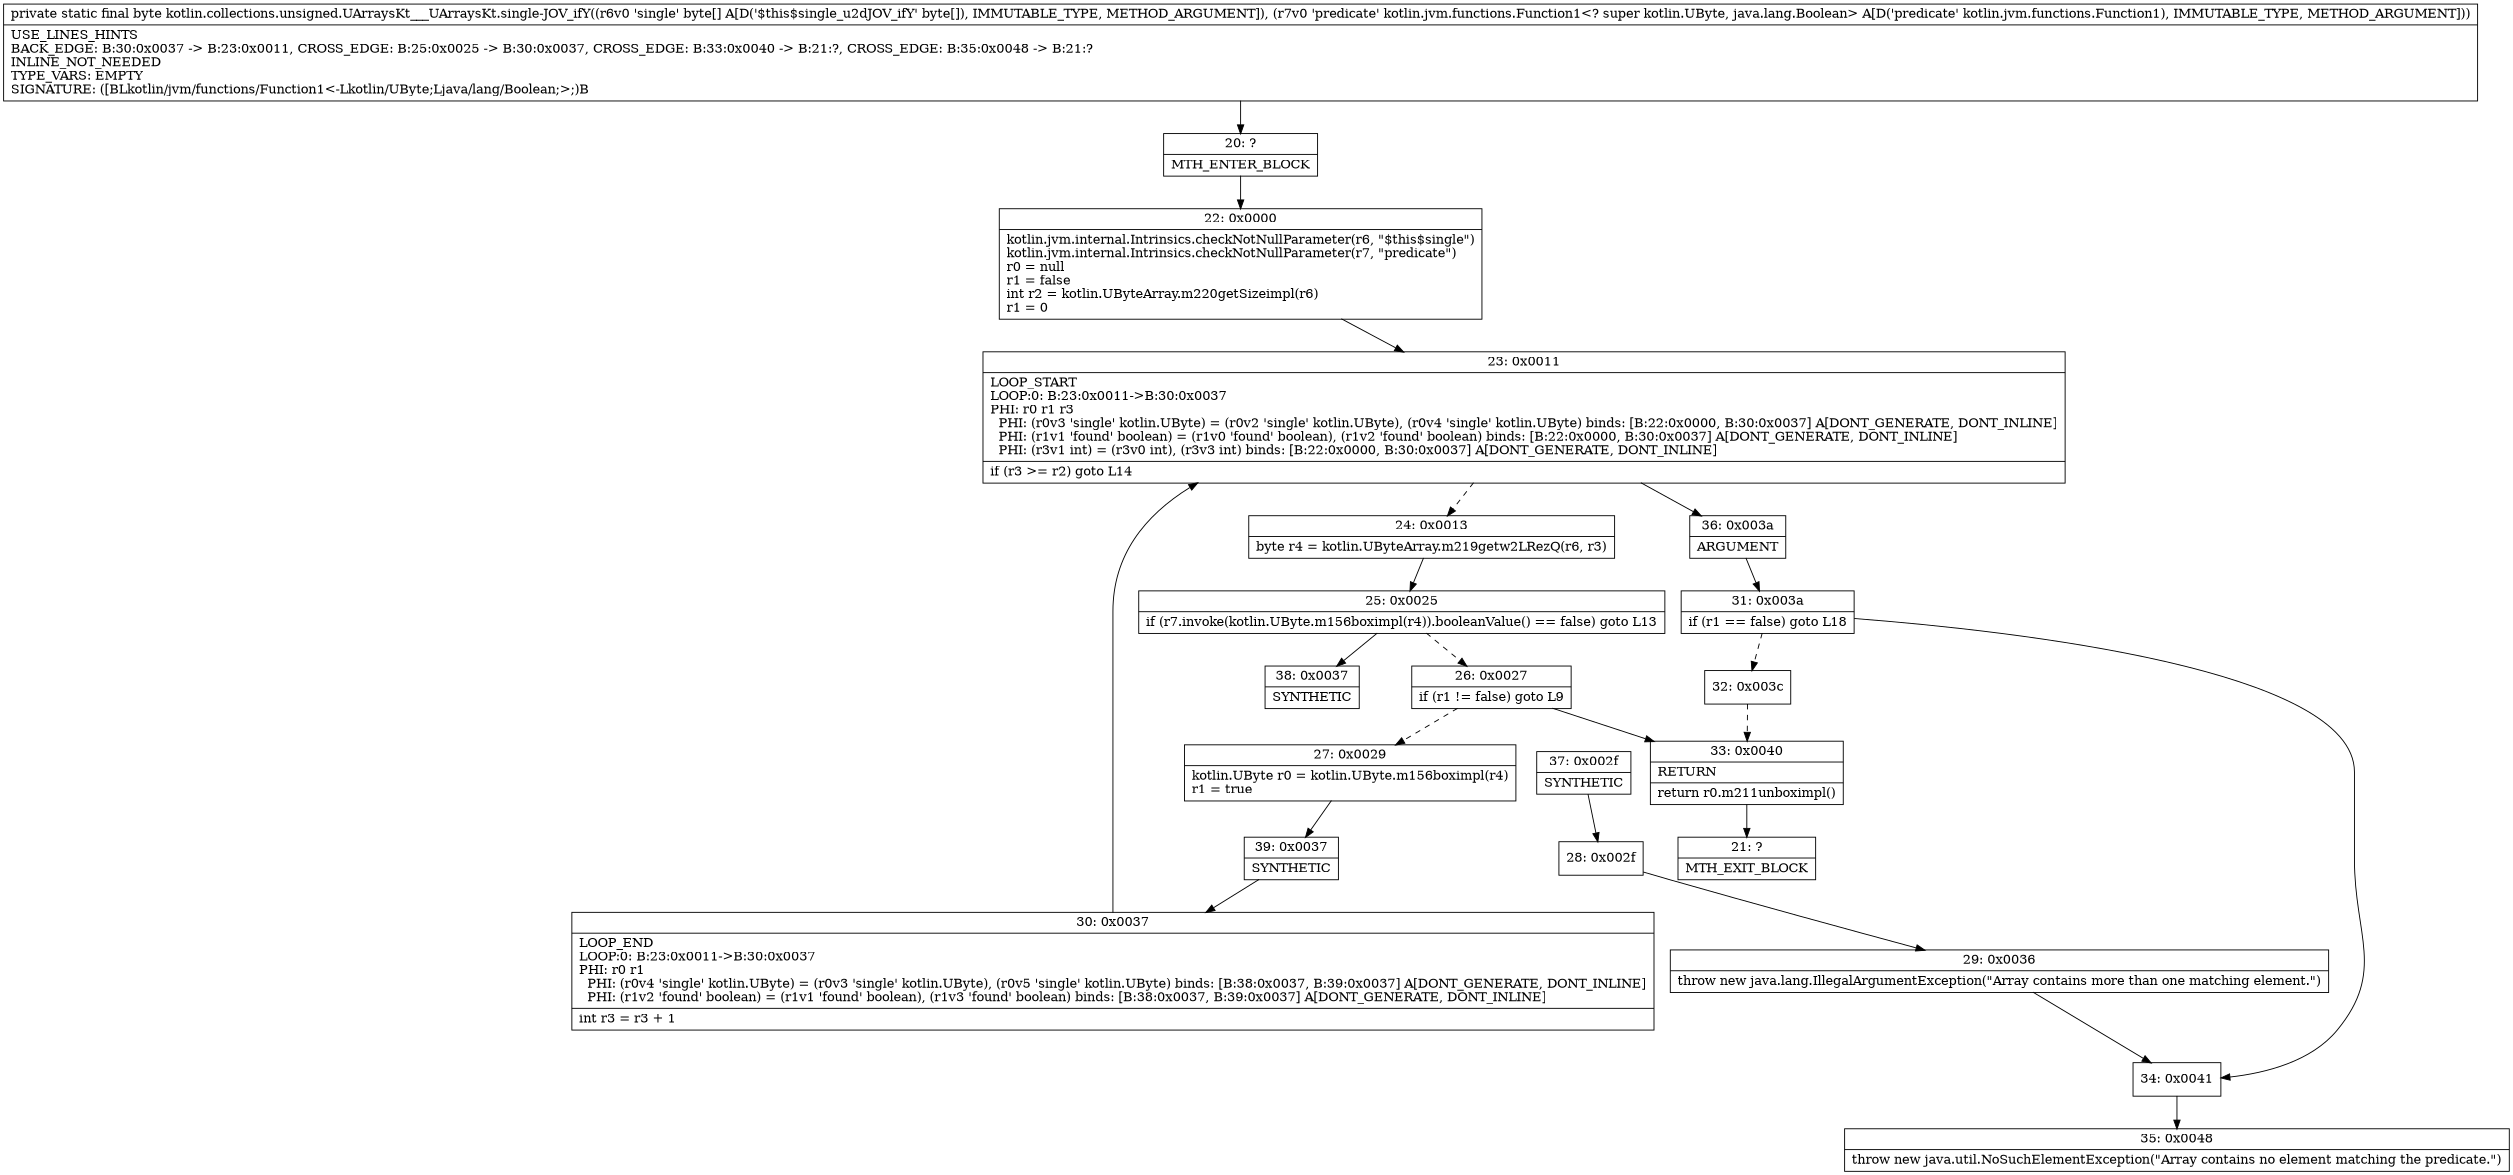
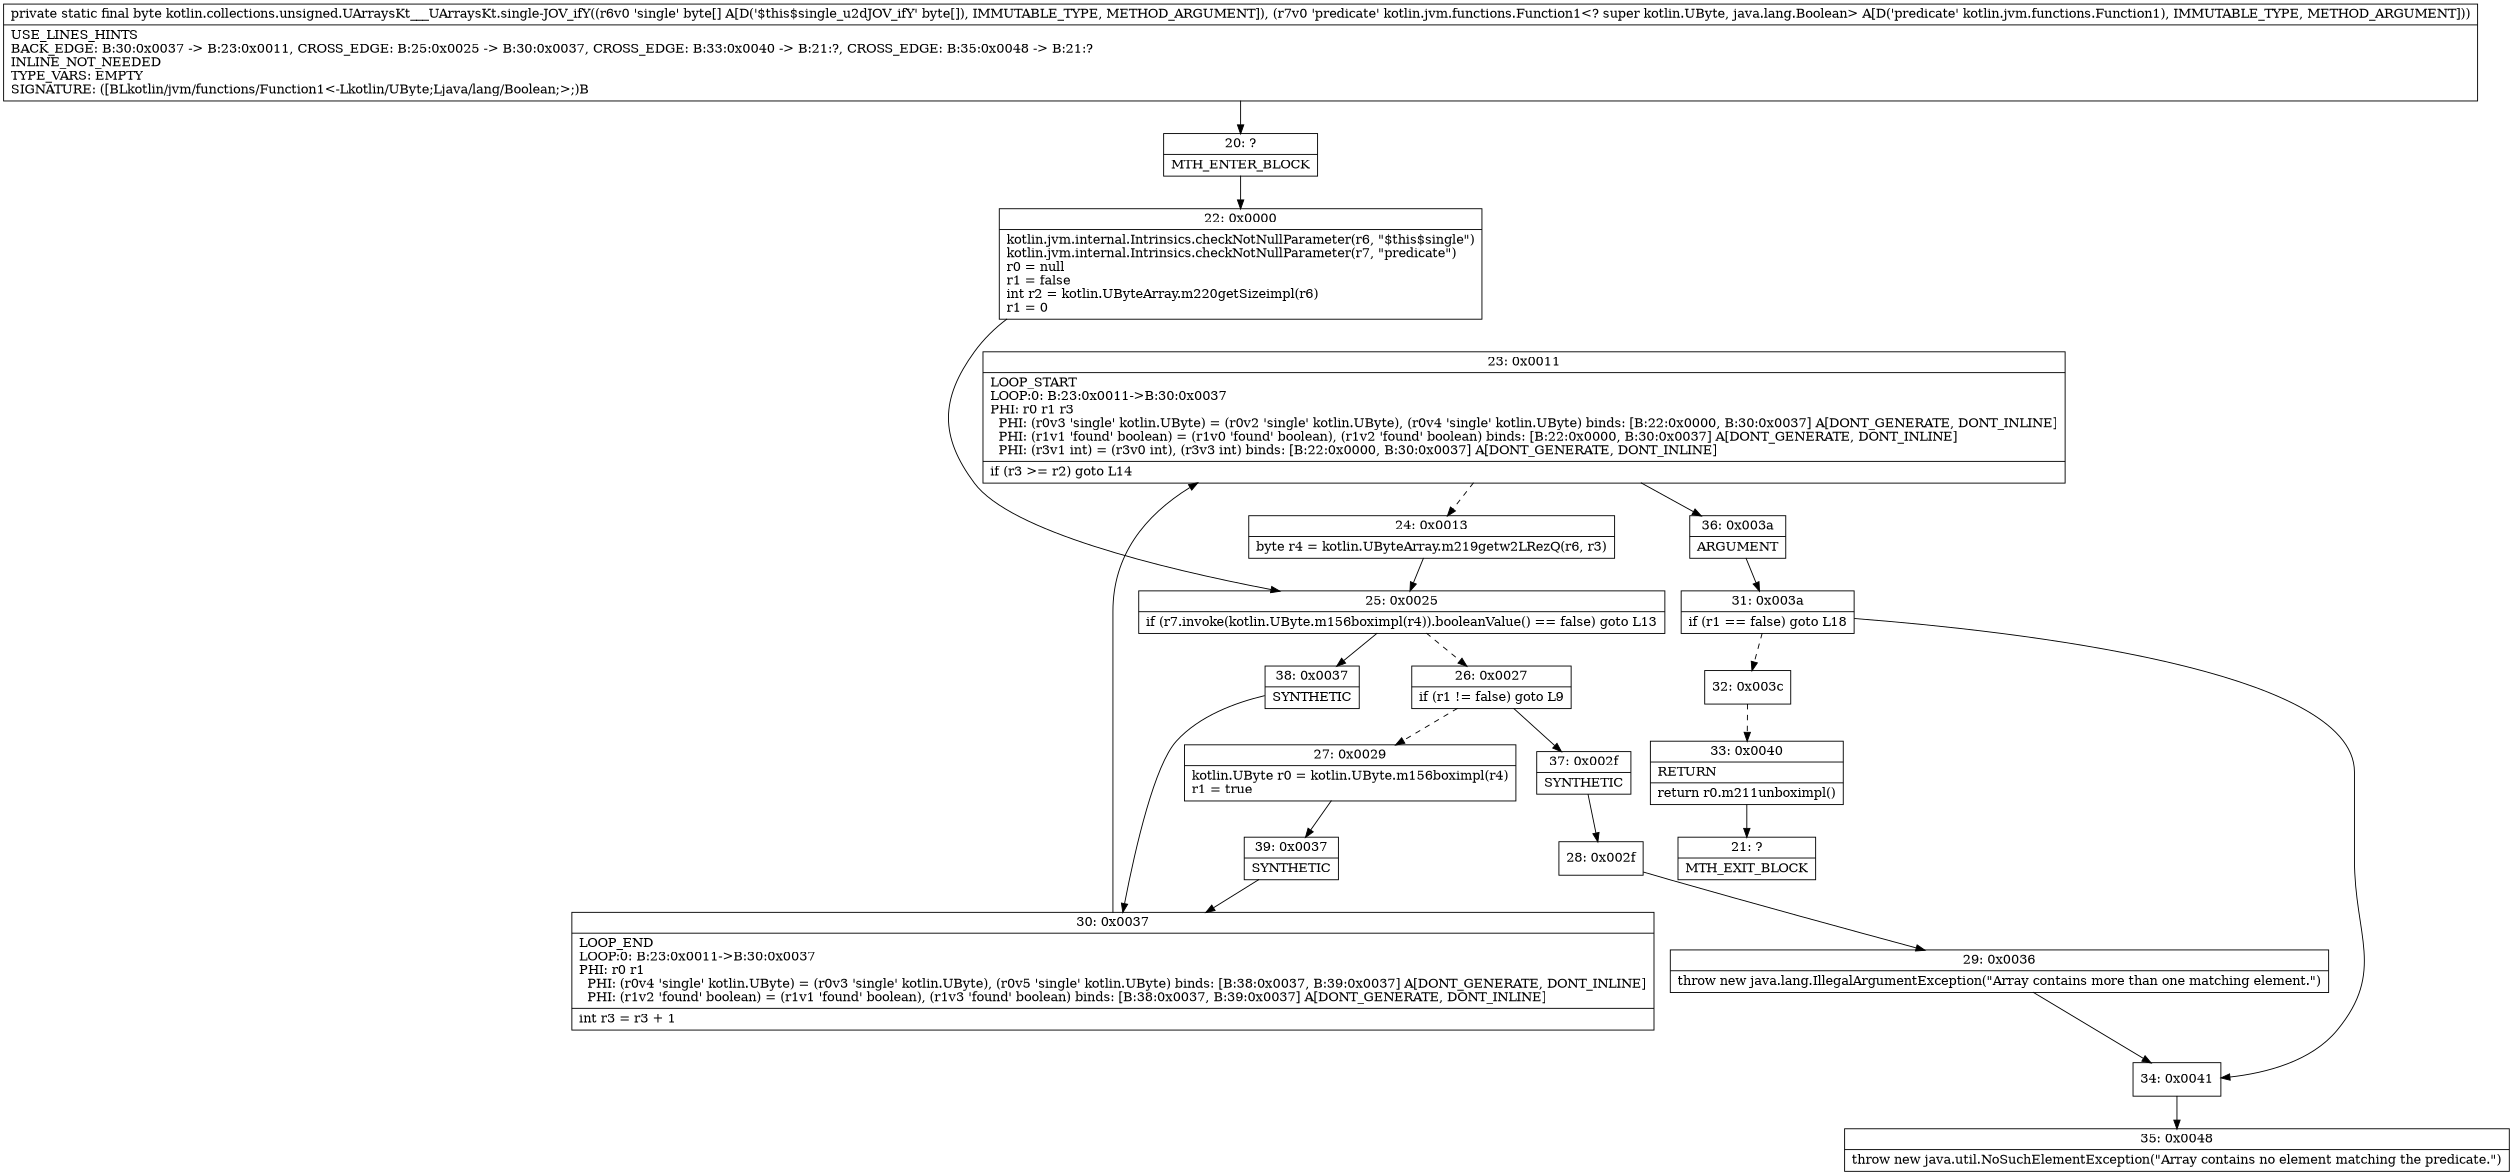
  digraph {
    node [shape=record]
    n1 [label="{20\:\ ?|MTH_ENTER_BLOCK\l}"]
    n2 [label="{22\:\ 0x0000|kotlin.jvm.internal.Intrinsics.checkNotNullParameter(r6, \"$this$single\")\lkotlin.jvm.internal.Intrinsics.checkNotNullParameter(r7, \"predicate\")\lr0 = null\lr1 = false\lint r2 = kotlin.UByteArray.m220getSizeimpl(r6)\lr1 = 0\l}"]
    n3 [label="{23\:\ 0x0011|LOOP_START\lLOOP:0: B:23:0x0011\-\>B:30:0x0037\lPHI: r0 r1 r3 \l  PHI: (r0v3 'single' kotlin.UByte) = (r0v2 'single' kotlin.UByte), (r0v4 'single' kotlin.UByte) binds: [B:22:0x0000, B:30:0x0037] A[DONT_GENERATE, DONT_INLINE]\l  PHI: (r1v1 'found' boolean) = (r1v0 'found' boolean), (r1v2 'found' boolean) binds: [B:22:0x0000, B:30:0x0037] A[DONT_GENERATE, DONT_INLINE]\l  PHI: (r3v1 int) = (r3v0 int), (r3v3 int) binds: [B:22:0x0000, B:30:0x0037] A[DONT_GENERATE, DONT_INLINE]\l|if (r3 \>= r2) goto L14\l}"]
    n4 [label="{24\:\ 0x0013|byte r4 = kotlin.UByteArray.m219getw2LRezQ(r6, r3)\l}"]
    n5 [label="{36\:\ 0x003a|ARGUMENT\l}"]
    n6 [label="{25\:\ 0x0025|if (r7.invoke(kotlin.UByte.m156boximpl(r4)).booleanValue() == false) goto L13\l}"]
    n7 [label="{31\:\ 0x003a|if (r1 == false) goto L18\l}"]
    n8 [label="{26\:\ 0x0027|if (r1 != false) goto L9\l}"]
    n9 [label="{38\:\ 0x0037|SYNTHETIC\l}"]
    n10 [label="{27\:\ 0x0029|kotlin.UByte r0 = kotlin.UByte.m156boximpl(r4)\lr1 = true\l}"]
    n11 [label="{37\:\ 0x002f|SYNTHETIC\l}"]
    n12 [label="{30\:\ 0x0037|LOOP_END\lLOOP:0: B:23:0x0011\-\>B:30:0x0037\lPHI: r0 r1 \l  PHI: (r0v4 'single' kotlin.UByte) = (r0v3 'single' kotlin.UByte), (r0v5 'single' kotlin.UByte) binds: [B:38:0x0037, B:39:0x0037] A[DONT_GENERATE, DONT_INLINE]\l  PHI: (r1v2 'found' boolean) = (r1v1 'found' boolean), (r1v3 'found' boolean) binds: [B:38:0x0037, B:39:0x0037] A[DONT_GENERATE, DONT_INLINE]\l|int r3 = r3 + 1\l}"]
    n13 [label="{39\:\ 0x0037|SYNTHETIC\l}"]
    n14 [label="{28\:\ 0x002f}"]
    n15 [label="{29\:\ 0x0036|throw new java.lang.IllegalArgumentException(\"Array contains more than one matching element.\")\l}"]
    n16 [label="{34\:\ 0x0041}"]
    n17 [label="{21\:\ ?|MTH_EXIT_BLOCK\l}"]
    n18 [label="{32\:\ 0x003c}"]
    n19 [label="{33\:\ 0x0040|RETURN\l|return r0.m211unboximpl()\l}"]
    n20 [label="{35\:\ 0x0048|throw new java.util.NoSuchElementException(\"Array contains no element matching the predicate.\")\l}"]
    n21 [label="{private static final byte kotlin.collections.unsigned.UArraysKt___UArraysKt.single\-JOV_ifY((r6v0 'single' byte[] A[D('$this$single_u2dJOV_ifY' byte[]), IMMUTABLE_TYPE, METHOD_ARGUMENT]), (r7v0 'predicate' kotlin.jvm.functions.Function1\<? super kotlin.UByte, java.lang.Boolean\> A[D('predicate' kotlin.jvm.functions.Function1), IMMUTABLE_TYPE, METHOD_ARGUMENT]))  | USE_LINES_HINTS\lBACK_EDGE: B:30:0x0037 \-\> B:23:0x0011, CROSS_EDGE: B:25:0x0025 \-\> B:30:0x0037, CROSS_EDGE: B:33:0x0040 \-\> B:21:?, CROSS_EDGE: B:35:0x0048 \-\> B:21:?\lINLINE_NOT_NEEDED\lTYPE_VARS: EMPTY\lSIGNATURE: ([BLkotlin\/jvm\/functions\/Function1\<\-Lkotlin\/UByte;Ljava\/lang\/Boolean;\>;)B\l}"]
    n1 -> n2
-   n2 -> n3
+   n2 -> n6
    n3 -> n4 [style=dashed]
    n3 -> n5
    n4 -> n6
    n5 -> n7
    n6 -> n8 [style=dashed]
    n6 -> n9
    n7 -> n16
    n7 -> n18 [style=dashed]
    n8 -> n10 [style=dashed]
-   n8 -> n19
+   n8 -> n11
+   n9 -> n12
    n10 -> n13
    n11 -> n14
    n12 -> n3
    n13 -> n12
    n14 -> n15
    n15 -> n16
    n16 -> n20
    n18 -> n19 [style=dashed]
    n19 -> n17
    n21 -> n1
  }
